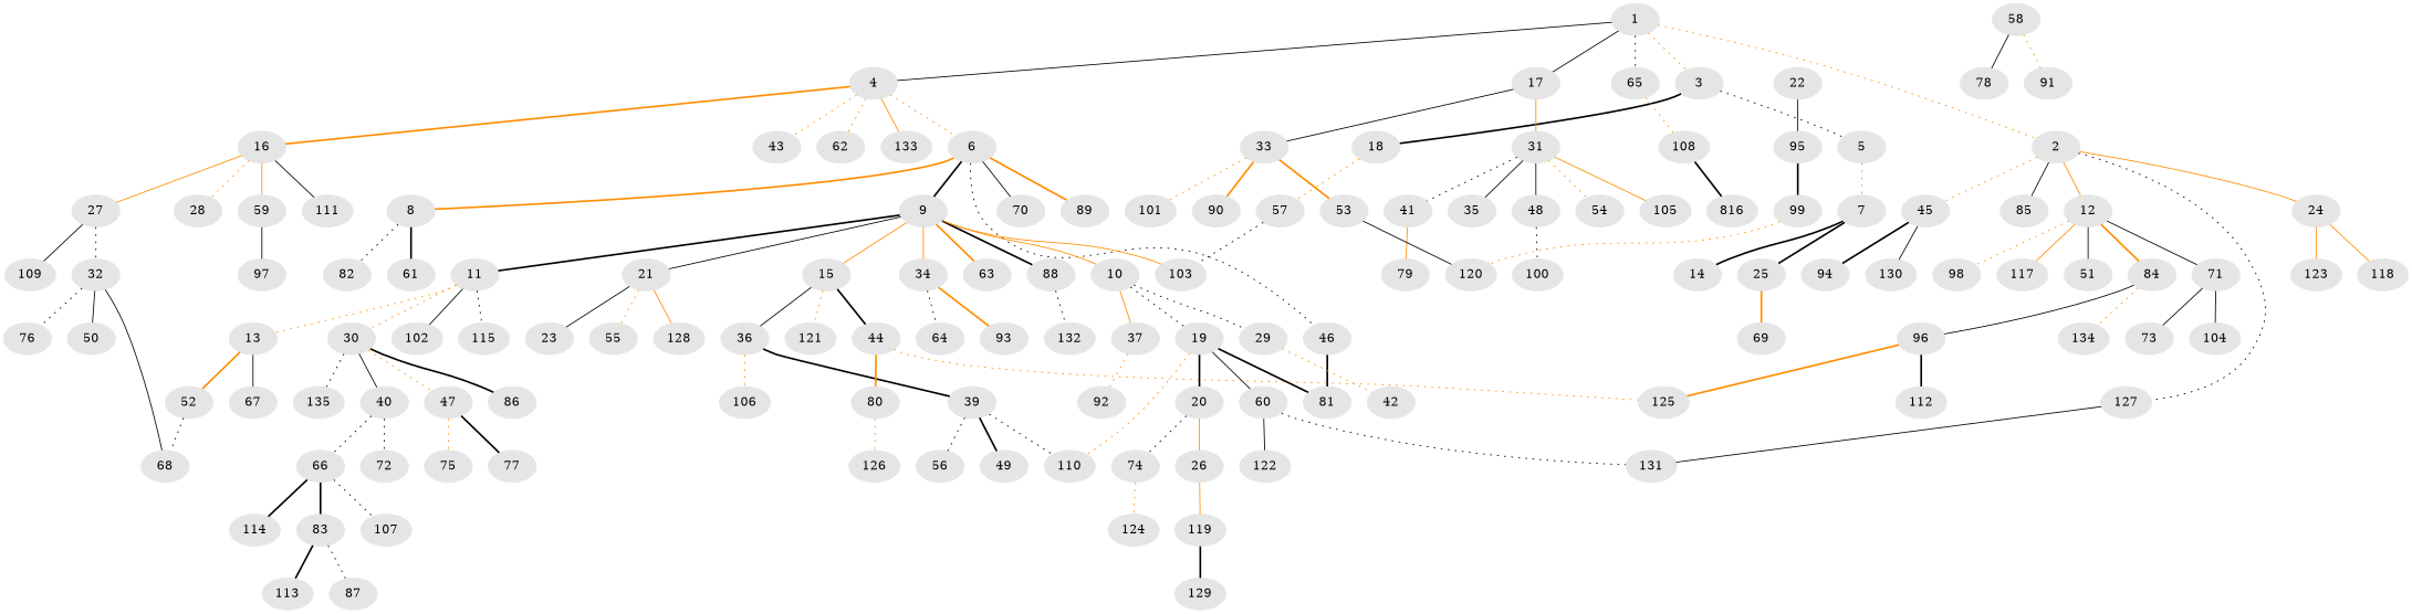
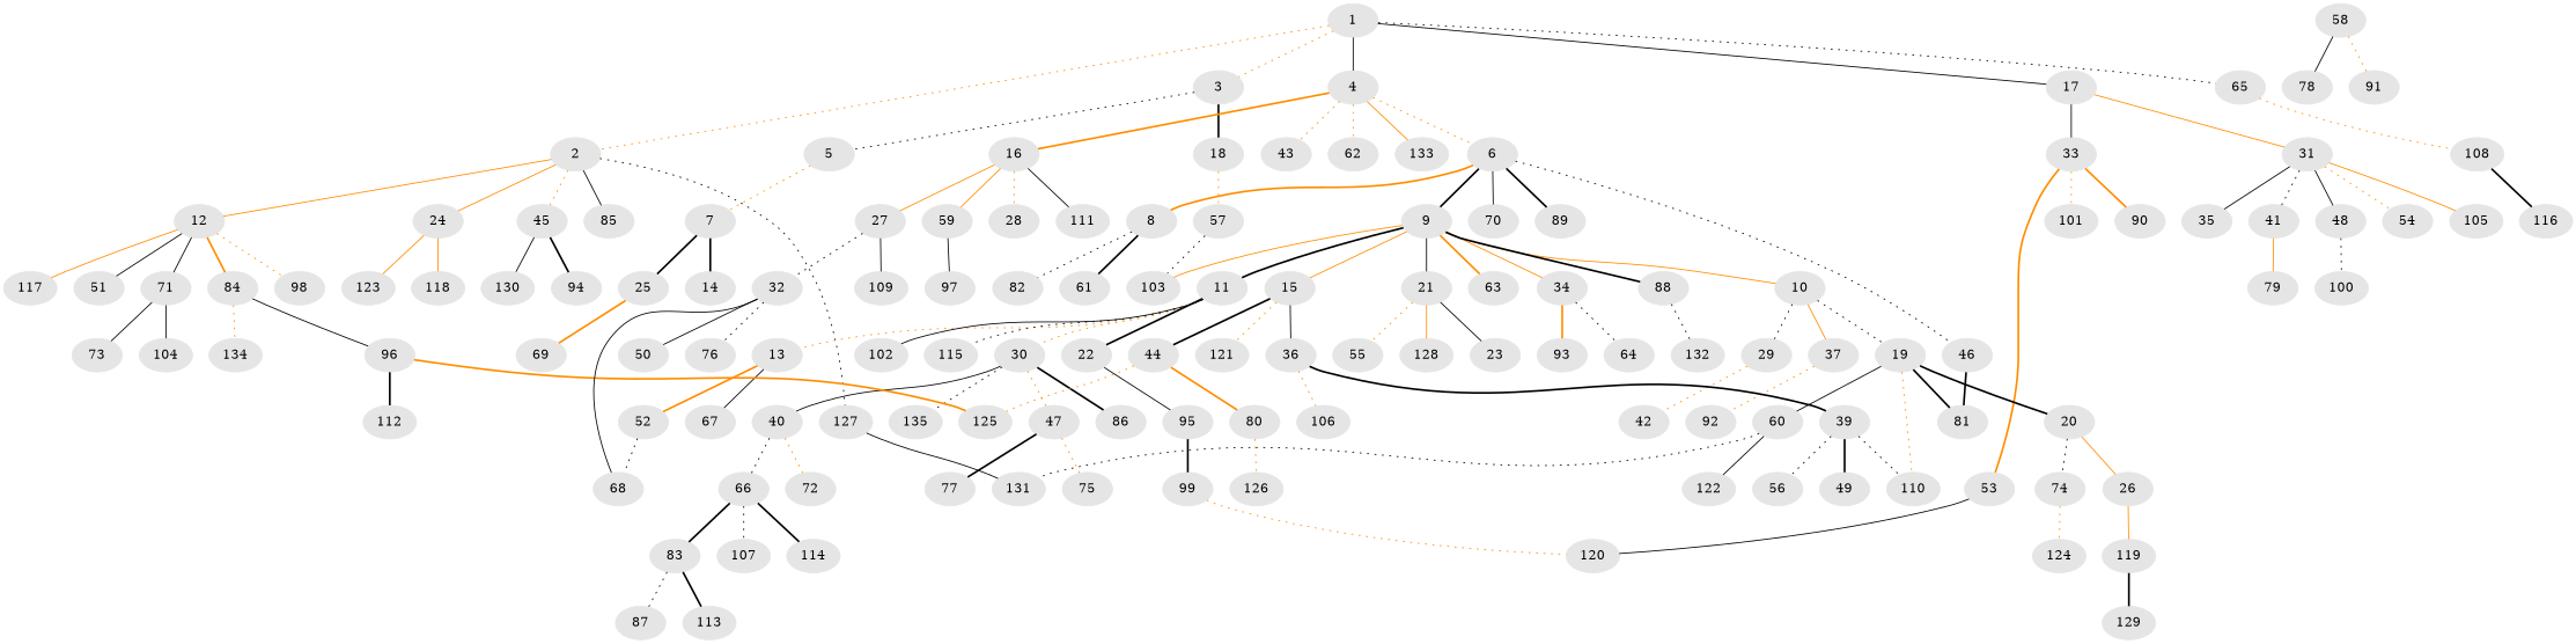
  graph {
    node [color=gray90 style=filled]
    edge [color=black style=dotted]
    1
    2
    3
    4
    17
    65
    12
    24
    45
    85
    127
    5
    18
    6
    16
    43
    62
    133
    31
    33
    108
    51
    71
    84
    98
    117
    118
    123
    94
    130
    131
    7
    57
    8
    9
    46
    70
    89
    27
    28
    59
    111
    14
    25
    61
    82
    10
    11
    15
    21
    34
    63
    88
    103
    81
    69
    19
    29
    37
    13
    22
    30
    102
    115
    36
    44
    121
    23
    55
    128
    64
    93
    132
    20
    60
    110
    42
    92
    52
    67
    95
    40
    47
    86
    135
    73
    104
    96
    134
    68
    39
    106
    80
    125
    32
    109
    97
    35
    41
    48
    54
    105
    53
    90
    101
    26
    74
    122
    119
    124
    99
    129
    50
    76
    66
    72
    75
    77
    79
    100
    120
    49
    56
    58
    78
    91
    83
    107
    114
    126
-   116 [label=816]
+   116
    87
    113
    112
    1 -- 2 [color=darkorange]
    1 -- 3 [color=darkorange]
    1 -- 4 [style=solid]
    1 -- 17 [style=solid]
    1 -- 65
    2 -- 12 [color=darkorange style=solid]
    2 -- 24 [color=darkorange style=solid]
    2 -- 45 [color=darkorange]
    2 -- 85 [style=solid]
    2 -- 127
    3 -- 5
    3 -- 18 [style=bold]
    4 -- 6 [color=darkorange]
    4 -- 16 [color=darkorange style=bold]
    4 -- 43 [color=darkorange]
    4 -- 62 [color=darkorange]
    4 -- 133 [color=darkorange style=solid]
    17 -- 31 [color=darkorange style=solid]
    17 -- 33 [style=solid]
    65 -- 108 [color=darkorange]
    12 -- 51 [style=solid]
    12 -- 71 [style=solid]
    12 -- 84 [color=darkorange style=bold]
    12 -- 98 [color=darkorange]
    12 -- 117 [color=darkorange style=solid]
    24 -- 118 [color=darkorange style=solid]
    24 -- 123 [color=darkorange style=solid]
    45 -- 94 [style=bold]
    45 -- 130 [style=solid]
    127 -- 131 [style=solid]
    5 -- 7 [color=darkorange]
    18 -- 57 [color=darkorange]
    6 -- 8 [color=darkorange style=bold]
    6 -- 9 [style=bold]
    6 -- 46
    6 -- 70 [style=solid]
-   6 -- 89 [color=darkorange style=bold]
+   6 -- 89 [style=bold]
    16 -- 27 [color=darkorange style=solid]
    16 -- 28 [color=darkorange]
    16 -- 59 [color=darkorange style=solid]
    16 -- 111 [style=solid]
    31 -- 35 [style=solid]
    31 -- 41
    31 -- 48 [style=solid]
    31 -- 54 [color=darkorange]
    31 -- 105 [color=darkorange style=solid]
    33 -- 53 [color=darkorange style=bold]
    33 -- 90 [color=darkorange style=bold]
    33 -- 101 [color=darkorange]
    108 -- 116 [style=bold]
    71 -- 73 [style=solid]
    71 -- 104 [style=solid]
    84 -- 96 [style=solid]
    84 -- 134 [color=darkorange]
    7 -- 14 [style=bold]
    7 -- 25 [style=bold]
    57 -- 103
    8 -- 61 [style=bold]
    8 -- 82
    9 -- 10 [color=darkorange style=solid]
    9 -- 11 [style=bold]
    9 -- 15 [color=darkorange style=solid]
    9 -- 21 [style=solid]
    9 -- 34 [color=darkorange style=solid]
    9 -- 63 [color=darkorange style=bold]
    9 -- 88 [style=bold]
    9 -- 103 [color=darkorange style=solid]
    46 -- 81 [style=bold]
    27 -- 32
    27 -- 109 [style=solid]
    59 -- 97 [style=solid]
    25 -- 69 [color=darkorange style=bold]
    10 -- 19
    10 -- 29
    10 -- 37 [color=darkorange style=solid]
    11 -- 13 [color=darkorange]
+   11 -- 22 [style=bold]
    11 -- 30 [color=darkorange]
    11 -- 102 [style=solid]
    11 -- 115
    15 -- 36 [style=solid]
    15 -- 44 [style=bold]
    15 -- 121 [color=darkorange]
    21 -- 23 [style=solid]
    21 -- 55 [color=darkorange]
    21 -- 128 [color=darkorange style=solid]
    34 -- 64
    34 -- 93 [color=darkorange style=bold]
    88 -- 132
    19 -- 81 [style=bold]
    19 -- 20 [style=bold]
    19 -- 60 [style=solid]
    19 -- 110 [color=darkorange]
    29 -- 42 [color=darkorange]
    37 -- 92 [color=darkorange]
    13 -- 52 [color=darkorange style=bold]
    13 -- 67 [style=solid]
    22 -- 95 [style=solid]
    30 -- 40 [style=solid]
    30 -- 47 [color=darkorange]
    30 -- 86 [style=bold]
    30 -- 135
    36 -- 39 [style=bold]
    36 -- 106 [color=darkorange]
    44 -- 80 [color=darkorange style=bold]
    44 -- 125 [color=darkorange]
    20 -- 26 [color=darkorange style=solid]
    20 -- 74
    60 -- 131
    60 -- 122 [style=solid]
    52 -- 68
    95 -- 99 [style=bold]
    40 -- 66
-   40 -- 72
+   40 -- 72 [color=darkorange]
    47 -- 75 [color=darkorange]
    47 -- 77 [style=bold]
    96 -- 125 [color=darkorange style=bold]
    96 -- 112 [style=bold]
    39 -- 110
    39 -- 49 [style=bold]
    39 -- 56
    80 -- 126 [color=darkorange]
    32 -- 68 [style=solid]
    32 -- 50 [style=solid]
    32 -- 76
    41 -- 79 [color=darkorange style=solid]
    48 -- 100
    53 -- 120 [style=solid]
    26 -- 119 [color=darkorange style=solid]
    74 -- 124 [color=darkorange]
    119 -- 129 [style=bold]
    99 -- 120 [color=darkorange]
    66 -- 83 [style=bold]
    66 -- 107
    66 -- 114 [style=bold]
    58 -- 78 [style=solid]
    58 -- 91 [color=darkorange]
    83 -- 87
    83 -- 113 [style=bold]
  }
